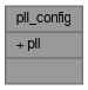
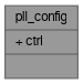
  digraph {
-   n1 [color=gray40 fillcolor=grey60 fontcolor=black fontname=FreeSans fontsize=10 height=0.2 label="{pll_config\n|+ pll\l|}" shape=record style=filled width=0.4]
+   n1 [color=gray40 fillcolor=grey60 fontcolor=black fontname=FreeSans fontsize=10 height=0.2 label="{pll_config\n|+ ctrl\l|}" shape=record style=filled width=0.4]
  }
